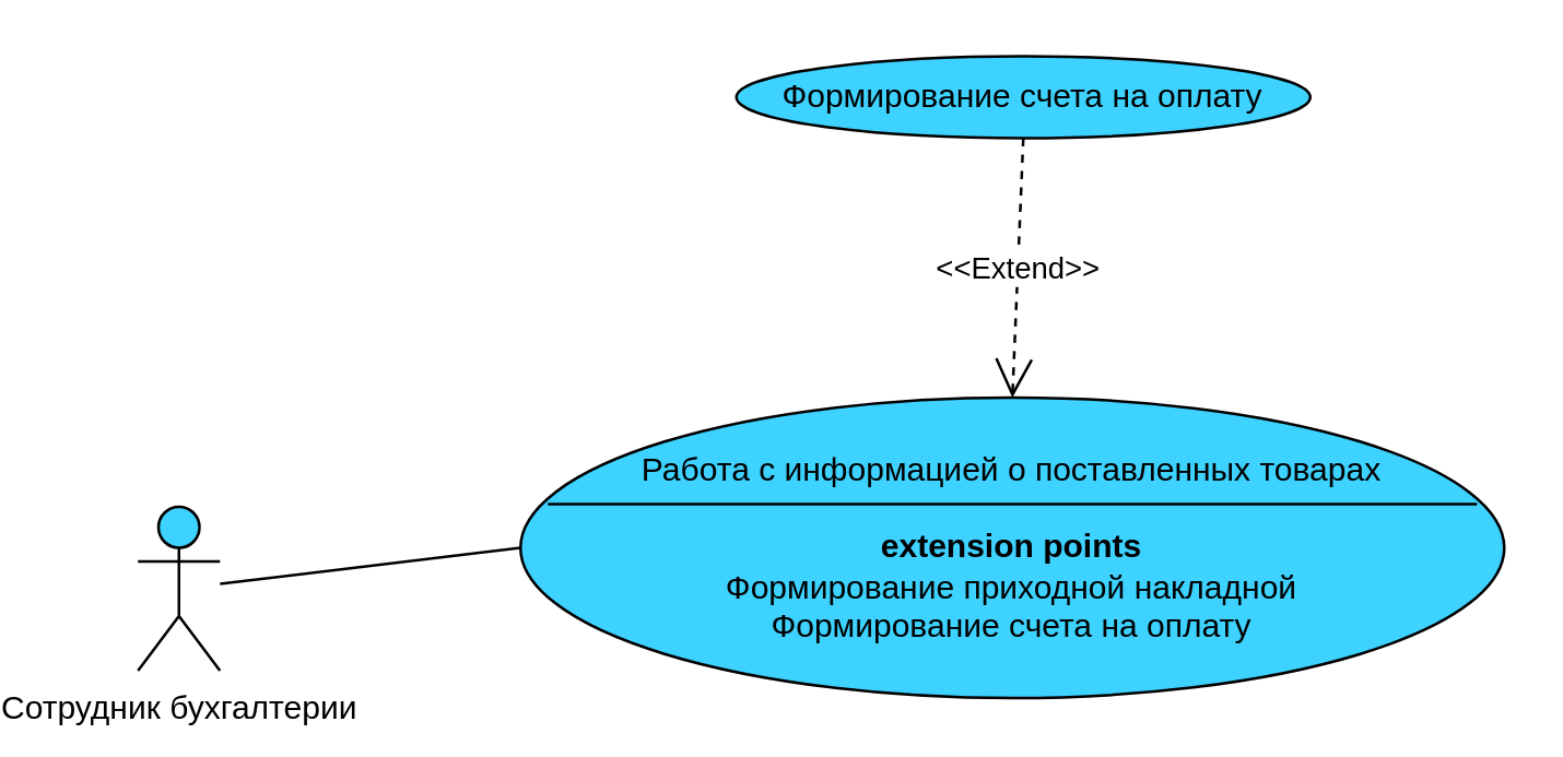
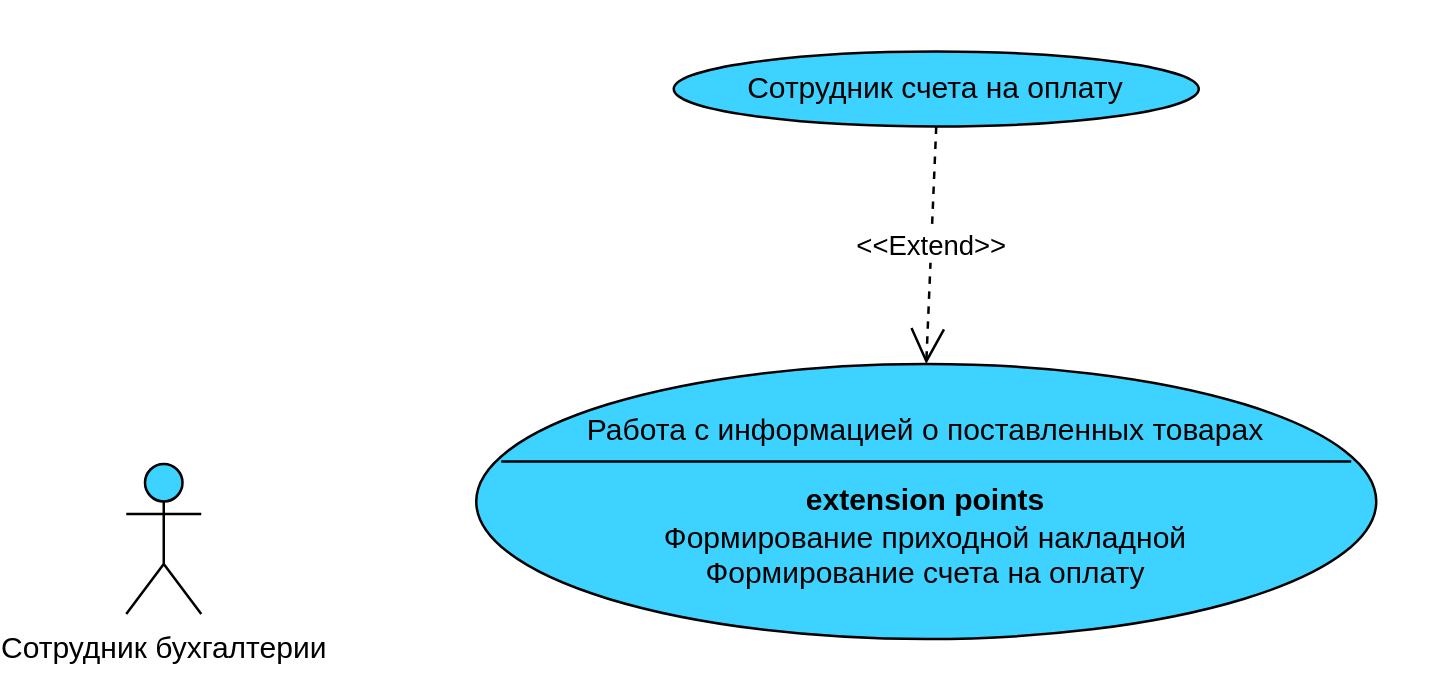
  <mxCell id="0" />
  <mxCell id="1" parent="0" />
  <mxCell id="2" value="Сотрудник бухгалтерии" style="shape=umlActor;verticalLabelPosition=bottom;verticalAlign=top;html=1;fillColor=#3DD2FF;" vertex="1" parent="1"><mxGeometry x="20" y="185" width="30" height="60" as="geometry" /></mxCell>
- <mxCell id="3" value="Формирование счета на оплату" style="ellipse;whiteSpace=wrap;html=1;fillColor=#3DD2FF;" vertex="1" parent="1"><mxGeometry x="239" y="20" width="210" height="30" as="geometry" /></mxCell>
+ <mxCell id="3" value="Сотрудник счета на оплату" style="ellipse;whiteSpace=wrap;html=1;fillColor=#3DD2FF;" vertex="1" parent="1"><mxGeometry x="239" y="20" width="210" height="30" as="geometry" /></mxCell>
  <mxCell id="4" value="Работа с информацией о поставленных товарах&lt;br&gt;&lt;br&gt;&lt;b&gt;extension points&lt;/b&gt;&lt;br&gt;Формирование приходной накладной&lt;br&gt;Формирование счета на оплату" style="ellipse;whiteSpace=wrap;html=1;fillColor=#3DD2FF;" vertex="1" parent="1"><mxGeometry x="160" y="145" width="360" height="110" as="geometry" /></mxCell>
  <mxCell id="5" value="" style="line;strokeWidth=1;fillColor=none;align=left;verticalAlign=middle;spacingTop=-1;spacingLeft=3;spacingRight=3;rotatable=0;labelPosition=right;points=[];portConstraint=eastwest;strokeColor=inherit;" vertex="1" parent="1"><mxGeometry x="170" y="180" width="340" height="8" as="geometry" /></mxCell>
- <mxCell id="6" value="" style="endArrow=none;html=1;rounded=0;entryX=0;entryY=0.5;entryDx=0;entryDy=0;" edge="1" parent="1" source="2" target="4"><mxGeometry width="50" height="50" relative="1" as="geometry"><mxPoint x="320" y="250" as="sourcePoint" /><mxPoint x="370" y="200" as="targetPoint" /></mxGeometry></mxCell>
  <mxCell id="7" value="&amp;lt;&amp;lt;Extend&amp;gt;&amp;gt;" style="endArrow=open;endSize=12;dashed=1;html=1;rounded=0;exitX=0.5;exitY=1;exitDx=0;exitDy=0;entryX=0.5;entryY=0;entryDx=0;entryDy=0;" edge="1" parent="1" source="3" target="4"><mxGeometry width="160" relative="1" as="geometry"><mxPoint x="20" y="360" as="sourcePoint" /><mxPoint x="180" y="360" as="targetPoint" /><Array as="points" /></mxGeometry></mxCell>
